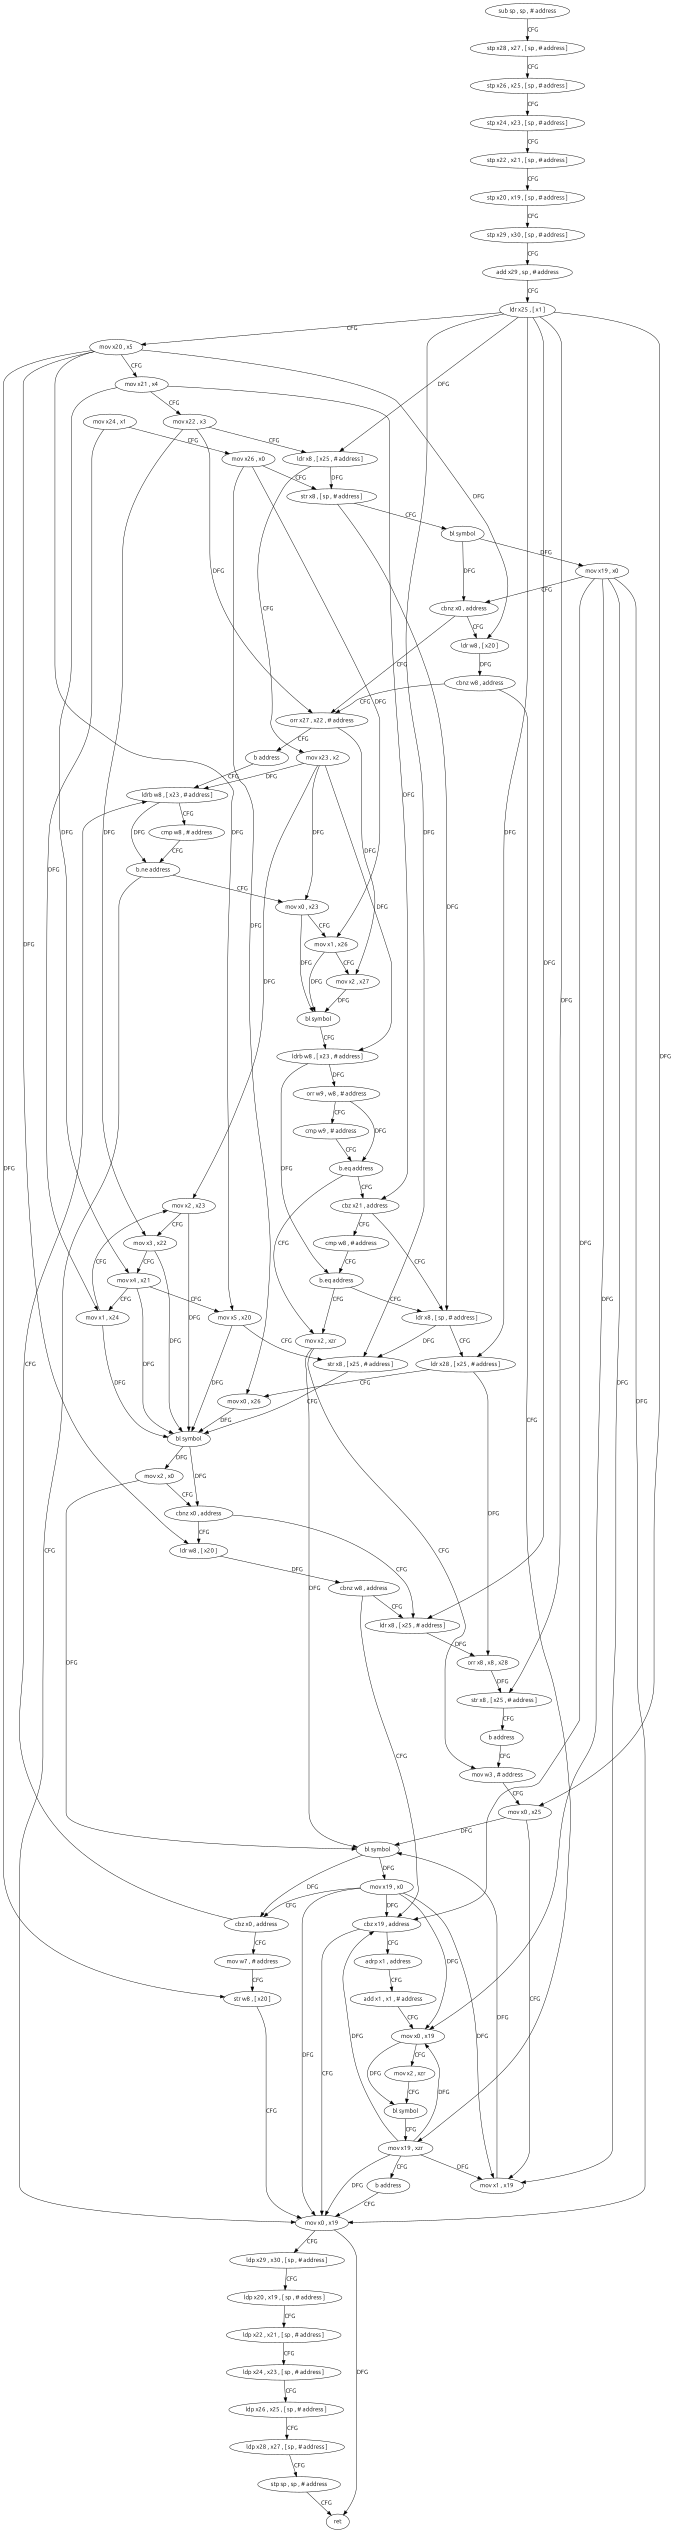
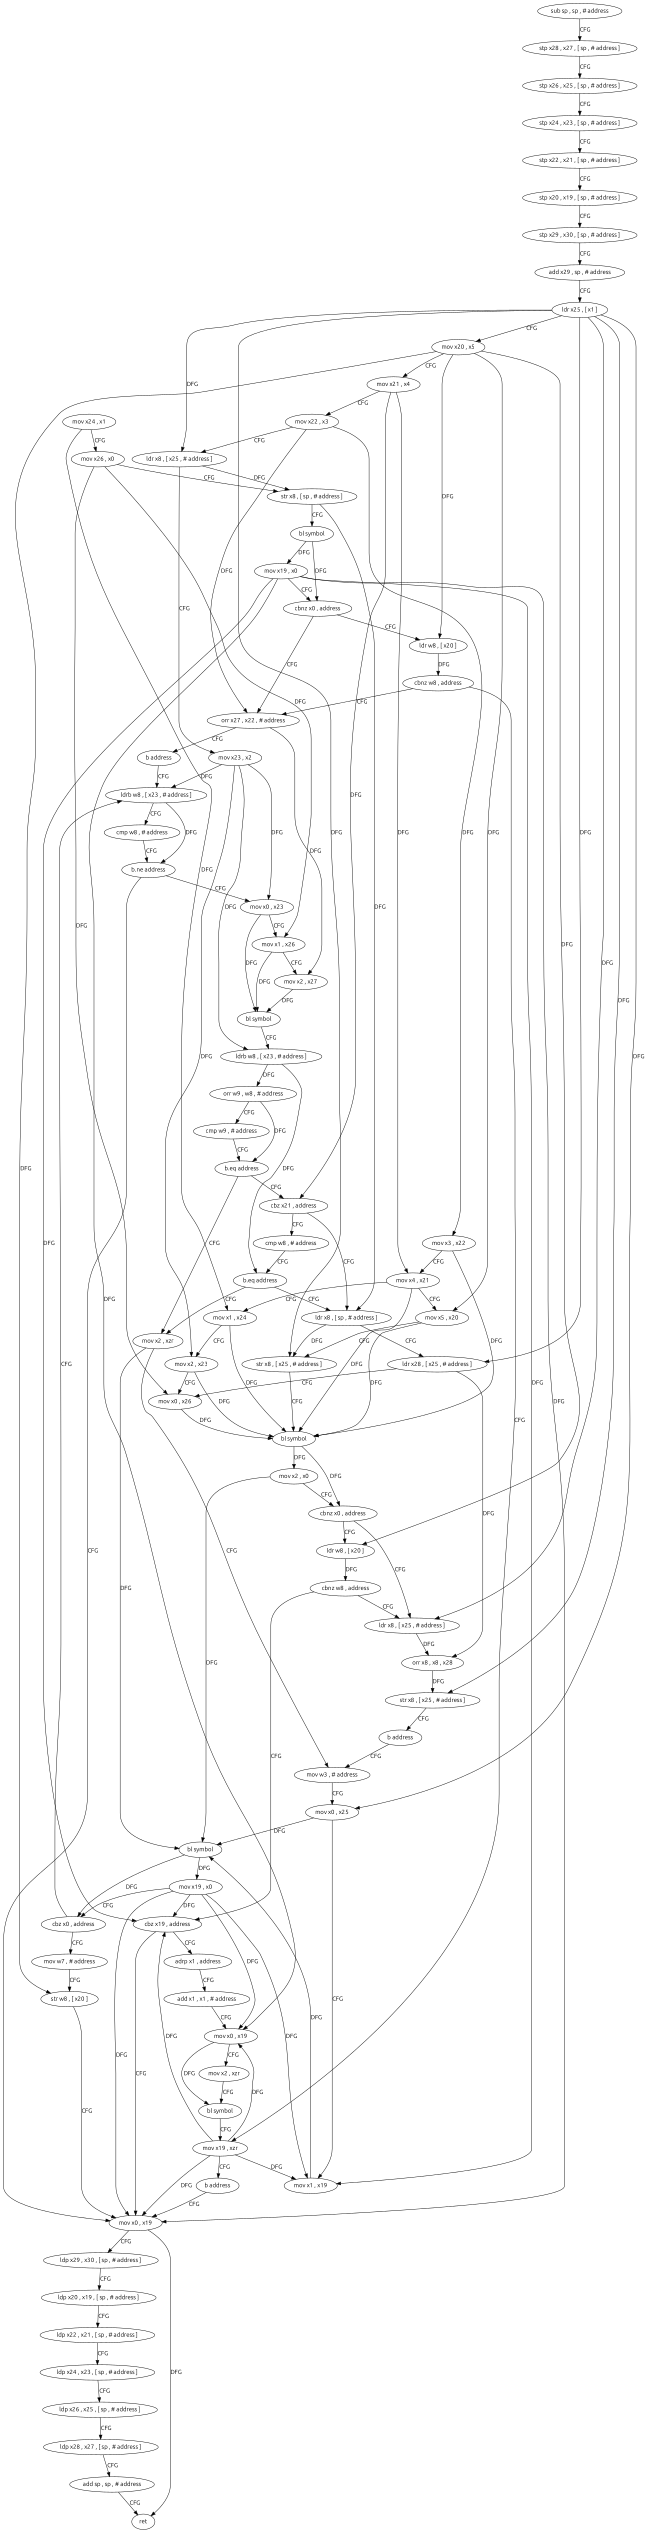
  digraph {
    fontname=Ubuntu
    node [fontname=Ubuntu]
    edge [fontname=Ubuntu]
    n1 [label="sub sp , sp , # address"]
    n2 [label="stp x28 , x27 , [ sp , # address ]"]
    n3 [label="stp x26 , x25 , [ sp , # address ]"]
    n4 [label="stp x24 , x23 , [ sp , # address ]"]
    n5 [label="stp x22 , x21 , [ sp , # address ]"]
    n6 [label="stp x20 , x19 , [ sp , # address ]"]
    n7 [label="stp x29 , x30 , [ sp , # address ]"]
    n8 [label="add x29 , sp , # address"]
    n9 [label="ldr x25 , [ x1 ]"]
    n10 [label="mov x20 , x5"]
    n11 [label="ldr x8 , [ x25 , # address ]"]
    n12 [label="ldr x28 , [ x25 , # address ]"]
    n13 [label="str x8 , [ x25 , # address ]"]
    n14 [label="ldr x8 , [ x25 , # address ]"]
    n15 [label="str x8 , [ x25 , # address ]"]
    n16 [label="mov x0 , x25"]
    n17 [label="mov x21 , x4"]
    n18 [label="ldr w8 , [ x20 ]"]
    n19 [label="str w8 , [ x20 ]"]
    n20 [label="mov x5 , x20"]
    n21 [label="ldr w8 , [ x20 ]"]
    n22 [label="mov x23 , x2"]
    n23 [label="str x8 , [ sp , # address ]"]
    n24 [label="mov x0 , x26"]
    n25 [label="orr x8 , x8 , x28"]
    n26 [label="bl symbol"]
    n27 [label="b address"]
    n28 [label="mov x1 , x19"]
    n29 [label="bl symbol"]
    n30 [label="mov x22 , x3"]
    n31 [label="cbz x21 , address"]
    n32 [label="mov x4 , x21"]
    n33 [label="cbnz w8 , address"]
    n34 [label="mov x0 , x19"]
    n35 [label="cbnz w8 , address"]
    n36 [label="orr x27 , x22 , # address"]
    n37 [label="mov x3 , x22"]
    n38 [label="ldr x8 , [ sp , # address ]"]
    n39 [label="cmp w8 , # address"]
    n40 [label="mov x1 , x24"]
    n41 [label="b address"]
    n42 [label="mov x2 , x27"]
    n43 [label="ldrb w8 , [ x23 , # address ]"]
    n44 [label="mov x0 , x23"]
    n45 [label="ldrb w8 , [ x23 , # address ]"]
    n46 [label="mov x2 , x23"]
    n47 [label="bl symbol"]
    n48 [label="mov x24 , x1"]
    n49 [label="mov x26 , x0"]
    n50 [label="cmp w8 , # address"]
    n51 [label="b.ne address"]
    n52 [label="mov x1 , x26"]
    n53 [label="bl symbol"]
    n54 [label="orr w9 , w8 , # address"]
    n55 [label="b.eq address"]
    n56 [label="mov x19 , x0"]
    n57 [label="cbnz x0 , address"]
    n58 [label="cbz x19 , address"]
    n59 [label="mov x0 , x19"]
    n60 [label="ldp x29 , x30 , [ sp , # address ]"]
    n61 [label=ret]
    n62 [label="adrp x1 , address"]
    n63 [label="mov x2 , xzr"]
    n64 [label="bl symbol"]
    n65 [label="mov x19 , xzr"]
    n66 [label="b address"]
    n67 [label="ldp x20 , x19 , [ sp , # address ]"]
    n68 [label="ldp x22 , x21 , [ sp , # address ]"]
    n69 [label="ldp x24 , x23 , [ sp , # address ]"]
    n70 [label="ldp x26 , x25 , [ sp , # address ]"]
    n71 [label="ldp x28 , x27 , [ sp , # address ]"]
-   n72 [label="stp sp , sp , # address"]
+   n72 [label="add sp , sp , # address"]
    n73 [label="cmp w9 , # address"]
    n74 [label="b.eq address"]
    n75 [label="mov x2 , xzr"]
    n76 [label="mov w3 , # address"]
    n77 [label="mov x19 , x0"]
    n78 [label="cbz x0 , address"]
    n79 [label="mov w7 , # address"]
    n80 [label="mov x2 , x0"]
    n81 [label="cbnz x0 , address"]
    n82 [label="add x1 , x1 , # address"]
    n1 -> n2 [label=CFG]
    n2 -> n3 [label=CFG]
    n3 -> n4 [label=CFG]
    n4 -> n5 [label=CFG]
    n5 -> n6 [label=CFG]
    n6 -> n7 [label=CFG]
    n7 -> n8 [label=CFG]
    n8 -> n9 [label=CFG]
    n9 -> n10 [label=CFG]
    n9 -> n11 [label=DFG]
    n9 -> n12 [label=DFG]
    n9 -> n13 [label=DFG]
    n9 -> n14 [label=DFG]
    n9 -> n15 [label=DFG]
    n9 -> n16 [label=DFG]
    n10 -> n17 [label=CFG]
    n10 -> n18 [label=DFG]
    n10 -> n19 [label=DFG]
    n10 -> n20 [label=DFG]
    n10 -> n21 [label=DFG]
    n11 -> n22 [label=CFG]
    n11 -> n23 [label=DFG]
    n12 -> n24 [label=CFG]
    n12 -> n25 [label=DFG]
    n13 -> n26 [label=CFG]
    n14 -> n25 [label=DFG]
    n15 -> n27 [label=CFG]
    n16 -> n28 [label=CFG]
    n16 -> n29 [label=DFG]
    n17 -> n30 [label=CFG]
    n17 -> n31 [label=DFG]
    n17 -> n32 [label=DFG]
    n18 -> n33 [label=DFG]
    n19 -> n34 [label=CFG]
    n20 -> n13 [label=CFG]
    n20 -> n26 [label=DFG]
    n21 -> n35 [label=DFG]
    n22 -> n43 [label=DFG]
    n22 -> n44 [label=DFG]
    n22 -> n45 [label=DFG]
    n22 -> n46 [label=DFG]
    n23 -> n38 [label=DFG]
    n23 -> n47 [label=CFG]
    n24 -> n26 [label=DFG]
    n25 -> n15 [label=DFG]
    n26 -> n80 [label=DFG]
    n26 -> n81 [label=DFG]
    n27 -> n76 [label=CFG]
    n28 -> n29 [label=DFG]
    n29 -> n77 [label=DFG]
    n29 -> n78 [label=DFG]
    n30 -> n11 [label=CFG]
    n30 -> n36 [label=DFG]
    n30 -> n37 [label=DFG]
    n31 -> n38 [label=CFG]
    n31 -> n39 [label=CFG]
    n32 -> n20 [label=CFG]
    n32 -> n26 [label=DFG]
    n32 -> n40 [label=CFG]
    n33 -> n36 [label=CFG]
    n33 -> n65 [label=CFG]
    n34 -> n60 [label=CFG]
    n34 -> n61 [label=DFG]
    n35 -> n14 [label=CFG]
    n35 -> n58 [label=CFG]
    n36 -> n41 [label=CFG]
    n36 -> n42 [label=DFG]
    n37 -> n26 [label=DFG]
    n37 -> n32 [label=CFG]
    n38 -> n12 [label=CFG]
    n38 -> n13 [label=DFG]
    n39 -> n55 [label=CFG]
    n40 -> n26 [label=DFG]
    n40 -> n46 [label=CFG]
    n41 -> n43 [label=CFG]
    n42 -> n53 [label=DFG]
    n43 -> n50 [label=CFG]
    n43 -> n51 [label=DFG]
    n44 -> n52 [label=CFG]
    n44 -> n53 [label=DFG]
    n45 -> n54 [label=DFG]
    n45 -> n55 [label=DFG]
    n46 -> n26 [label=DFG]
-   n46 -> n37 [label=CFG]
+   n46 -> n24 [label=CFG]
    n47 -> n56 [label=DFG]
    n47 -> n57 [label=DFG]
    n48 -> n40 [label=DFG]
    n48 -> n49 [label=CFG]
    n49 -> n23 [label=CFG]
    n49 -> n24 [label=DFG]
    n49 -> n52 [label=DFG]
    n50 -> n51 [label=CFG]
    n51 -> n34 [label=CFG]
    n51 -> n44 [label=CFG]
    n52 -> n42 [label=CFG]
    n52 -> n53 [label=DFG]
    n53 -> n45 [label=CFG]
    n54 -> n73 [label=CFG]
    n54 -> n74 [label=DFG]
    n55 -> n38 [label=CFG]
    n55 -> n75 [label=CFG]
    n56 -> n28 [label=DFG]
    n56 -> n34 [label=DFG]
    n56 -> n57 [label=CFG]
    n56 -> n58 [label=DFG]
    n56 -> n59 [label=DFG]
    n57 -> n18 [label=CFG]
    n57 -> n36 [label=CFG]
    n58 -> n34 [label=CFG]
    n58 -> n62 [label=CFG]
    n59 -> n63 [label=CFG]
    n59 -> n64 [label=DFG]
    n60 -> n67 [label=CFG]
    n62 -> n82 [label=CFG]
    n63 -> n64 [label=CFG]
    n64 -> n65 [label=CFG]
    n65 -> n28 [label=DFG]
    n65 -> n34 [label=DFG]
    n65 -> n58 [label=DFG]
    n65 -> n59 [label=DFG]
    n65 -> n66 [label=CFG]
    n66 -> n34 [label=CFG]
    n67 -> n68 [label=CFG]
    n68 -> n69 [label=CFG]
    n69 -> n70 [label=CFG]
    n70 -> n71 [label=CFG]
    n71 -> n72 [label=CFG]
    n72 -> n61 [label=CFG]
    n73 -> n74 [label=CFG]
    n74 -> n31 [label=CFG]
    n74 -> n75 [label=CFG]
    n75 -> n29 [label=DFG]
    n75 -> n76 [label=CFG]
    n76 -> n16 [label=CFG]
    n77 -> n28 [label=DFG]
    n77 -> n34 [label=DFG]
    n77 -> n58 [label=DFG]
    n77 -> n59 [label=DFG]
    n77 -> n78 [label=CFG]
    n78 -> n43 [label=CFG]
    n78 -> n79 [label=CFG]
    n79 -> n19 [label=CFG]
    n80 -> n29 [label=DFG]
    n80 -> n81 [label=CFG]
    n81 -> n14 [label=CFG]
    n81 -> n21 [label=CFG]
    n82 -> n59 [label=CFG]
  }
